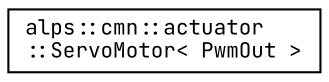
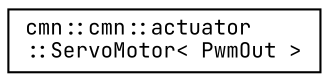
  digraph {
    rankdir=LR
    fontname="JetBrains Mono"
-   n1 [color=black fillcolor=white fontname="JetBrains Mono" fontsize=10 height=0.2 label="alps::cmn::actuator\l::ServoMotor\< PwmOut \>" shape=record style=filled width=0.4]
+   n1 [color=black fillcolor=white fontname="JetBrains Mono" fontsize=10 height=0.2 label="cmn::cmn::actuator\l::ServoMotor\< PwmOut \>" shape=record style=filled width=0.4]
  }
